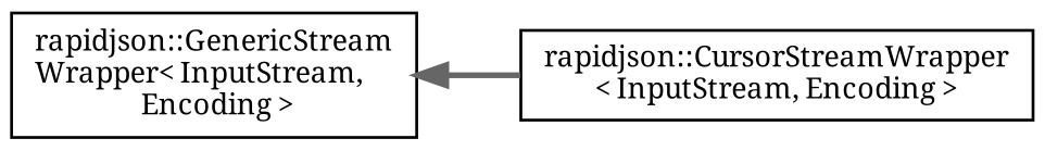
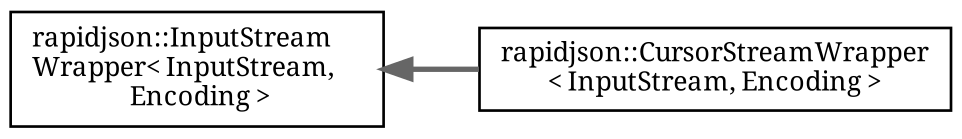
  digraph {
    rankdir=LR
    fontname="Noto Serif"
    node [color=black fillcolor=white fontname="Noto Serif" fontsize=10 shape=record style=filled]
-   n1 [height=0.2 label="rapidjson::GenericStream\lWrapper\< InputStream,\l Encoding \>" width=0.4]
+   n1 [height=0.2 label="rapidjson::InputStream\lWrapper\< InputStream,\l Encoding \>" width=0.4]
    n2 [height=0.2 label="rapidjson::CursorStreamWrapper\l\< InputStream, Encoding \>" width=0.4]
    n1 -> n2 [color=gray40 dir=back fontname="Noto Serif" fontsize=10 labelfontname=Helvetica labelfontsize=10 style=bold]
  }
